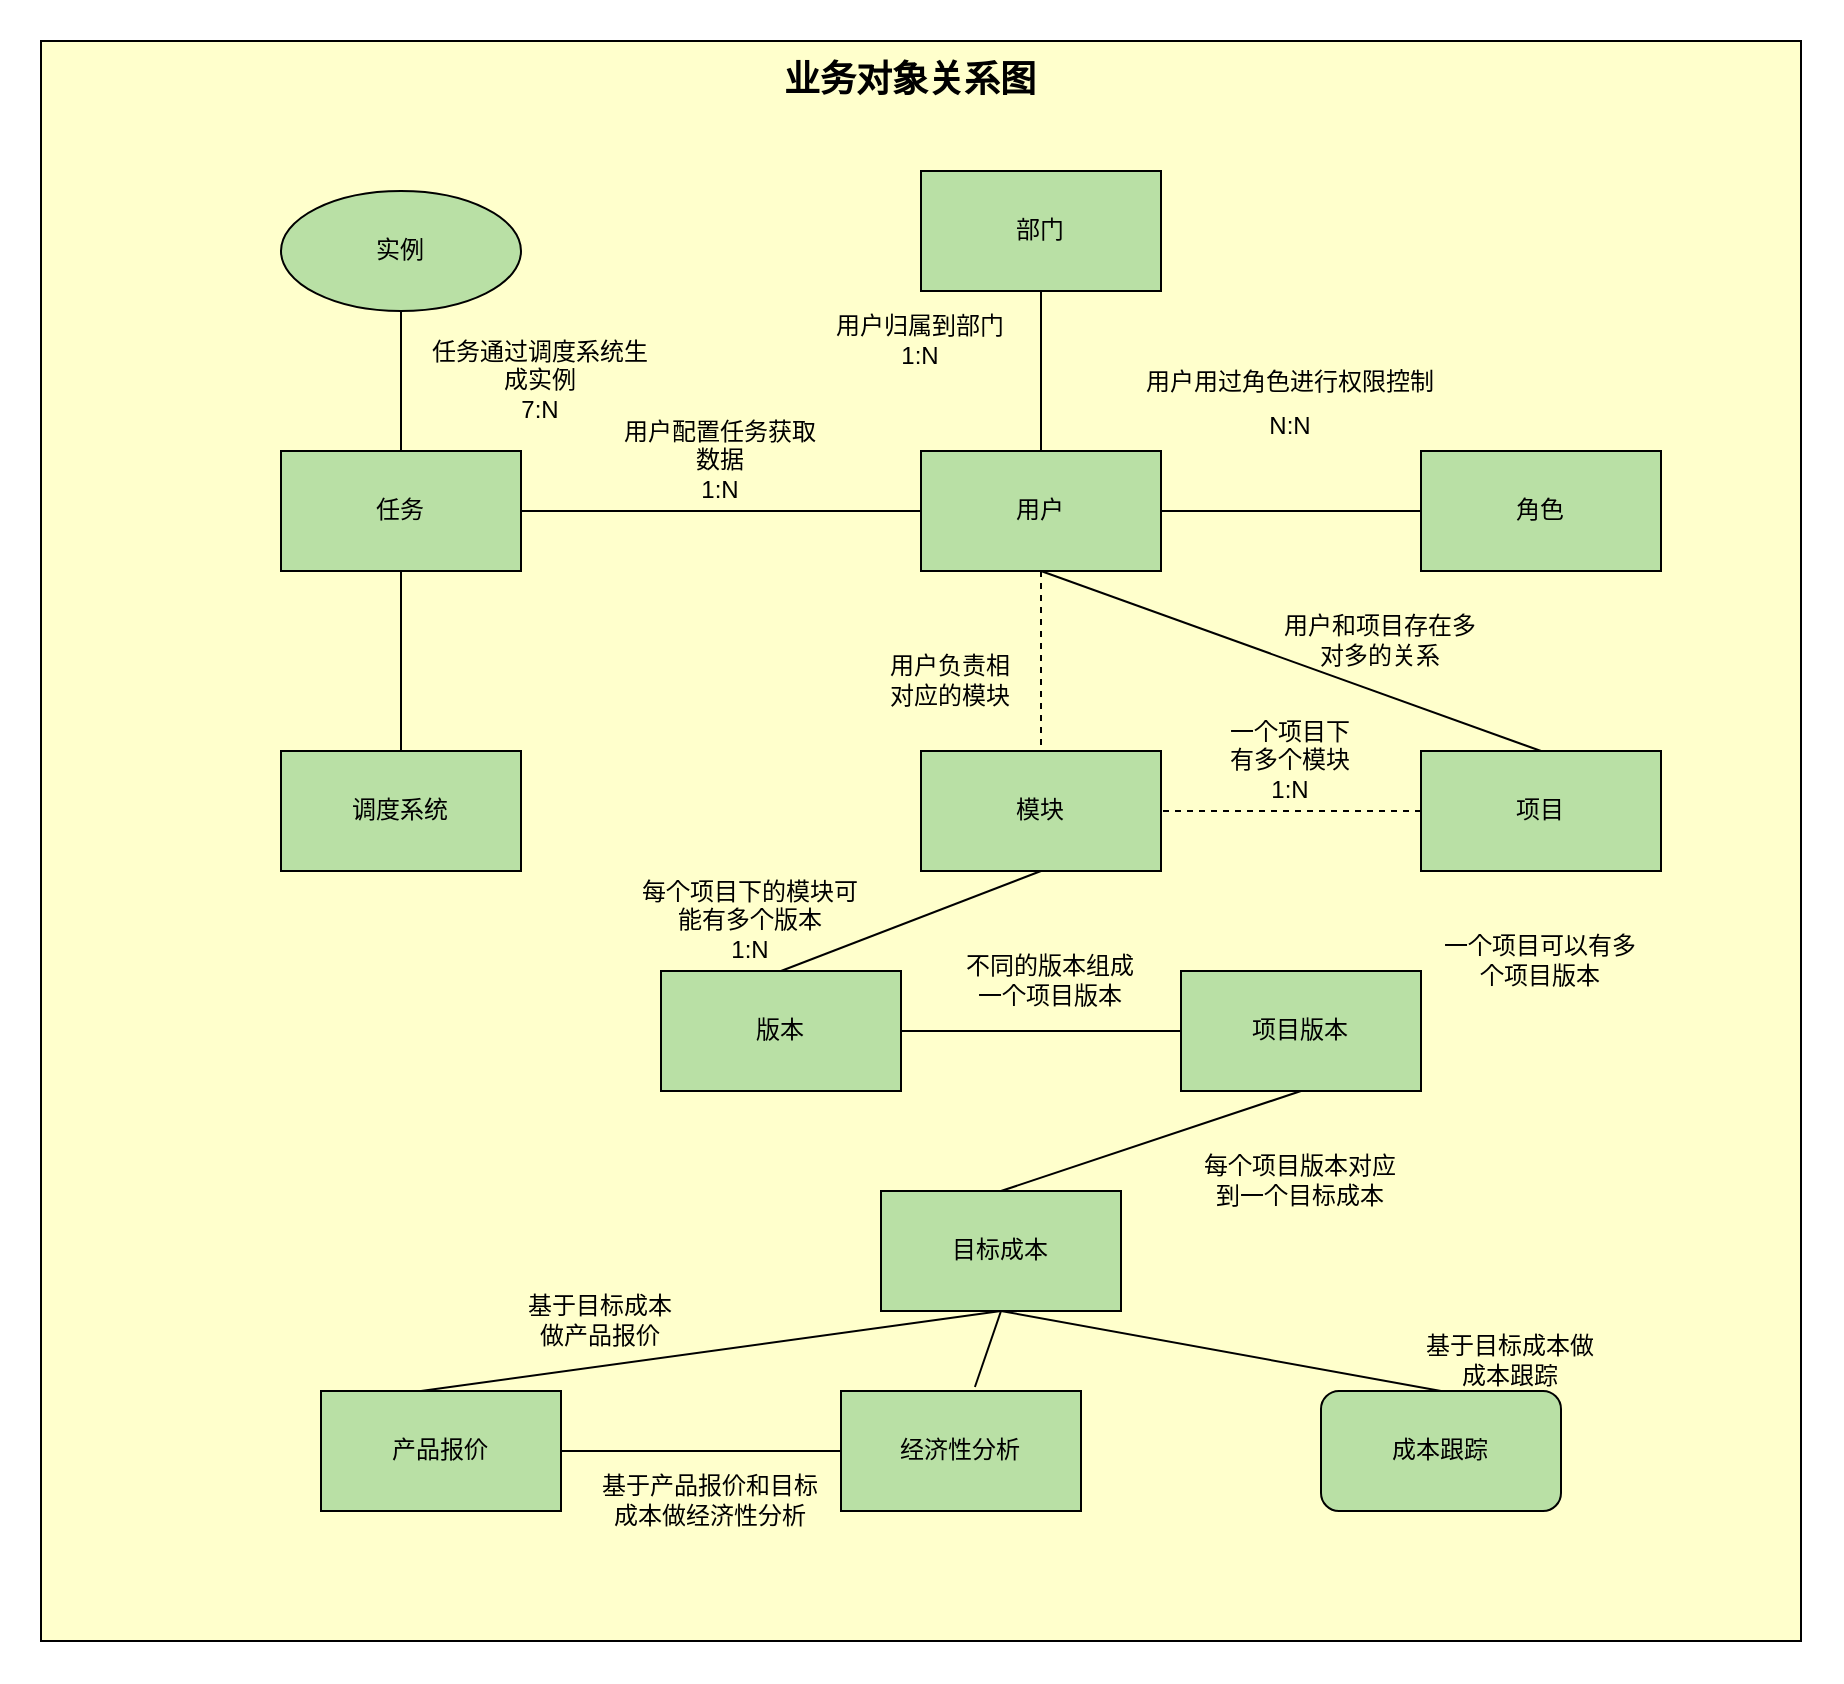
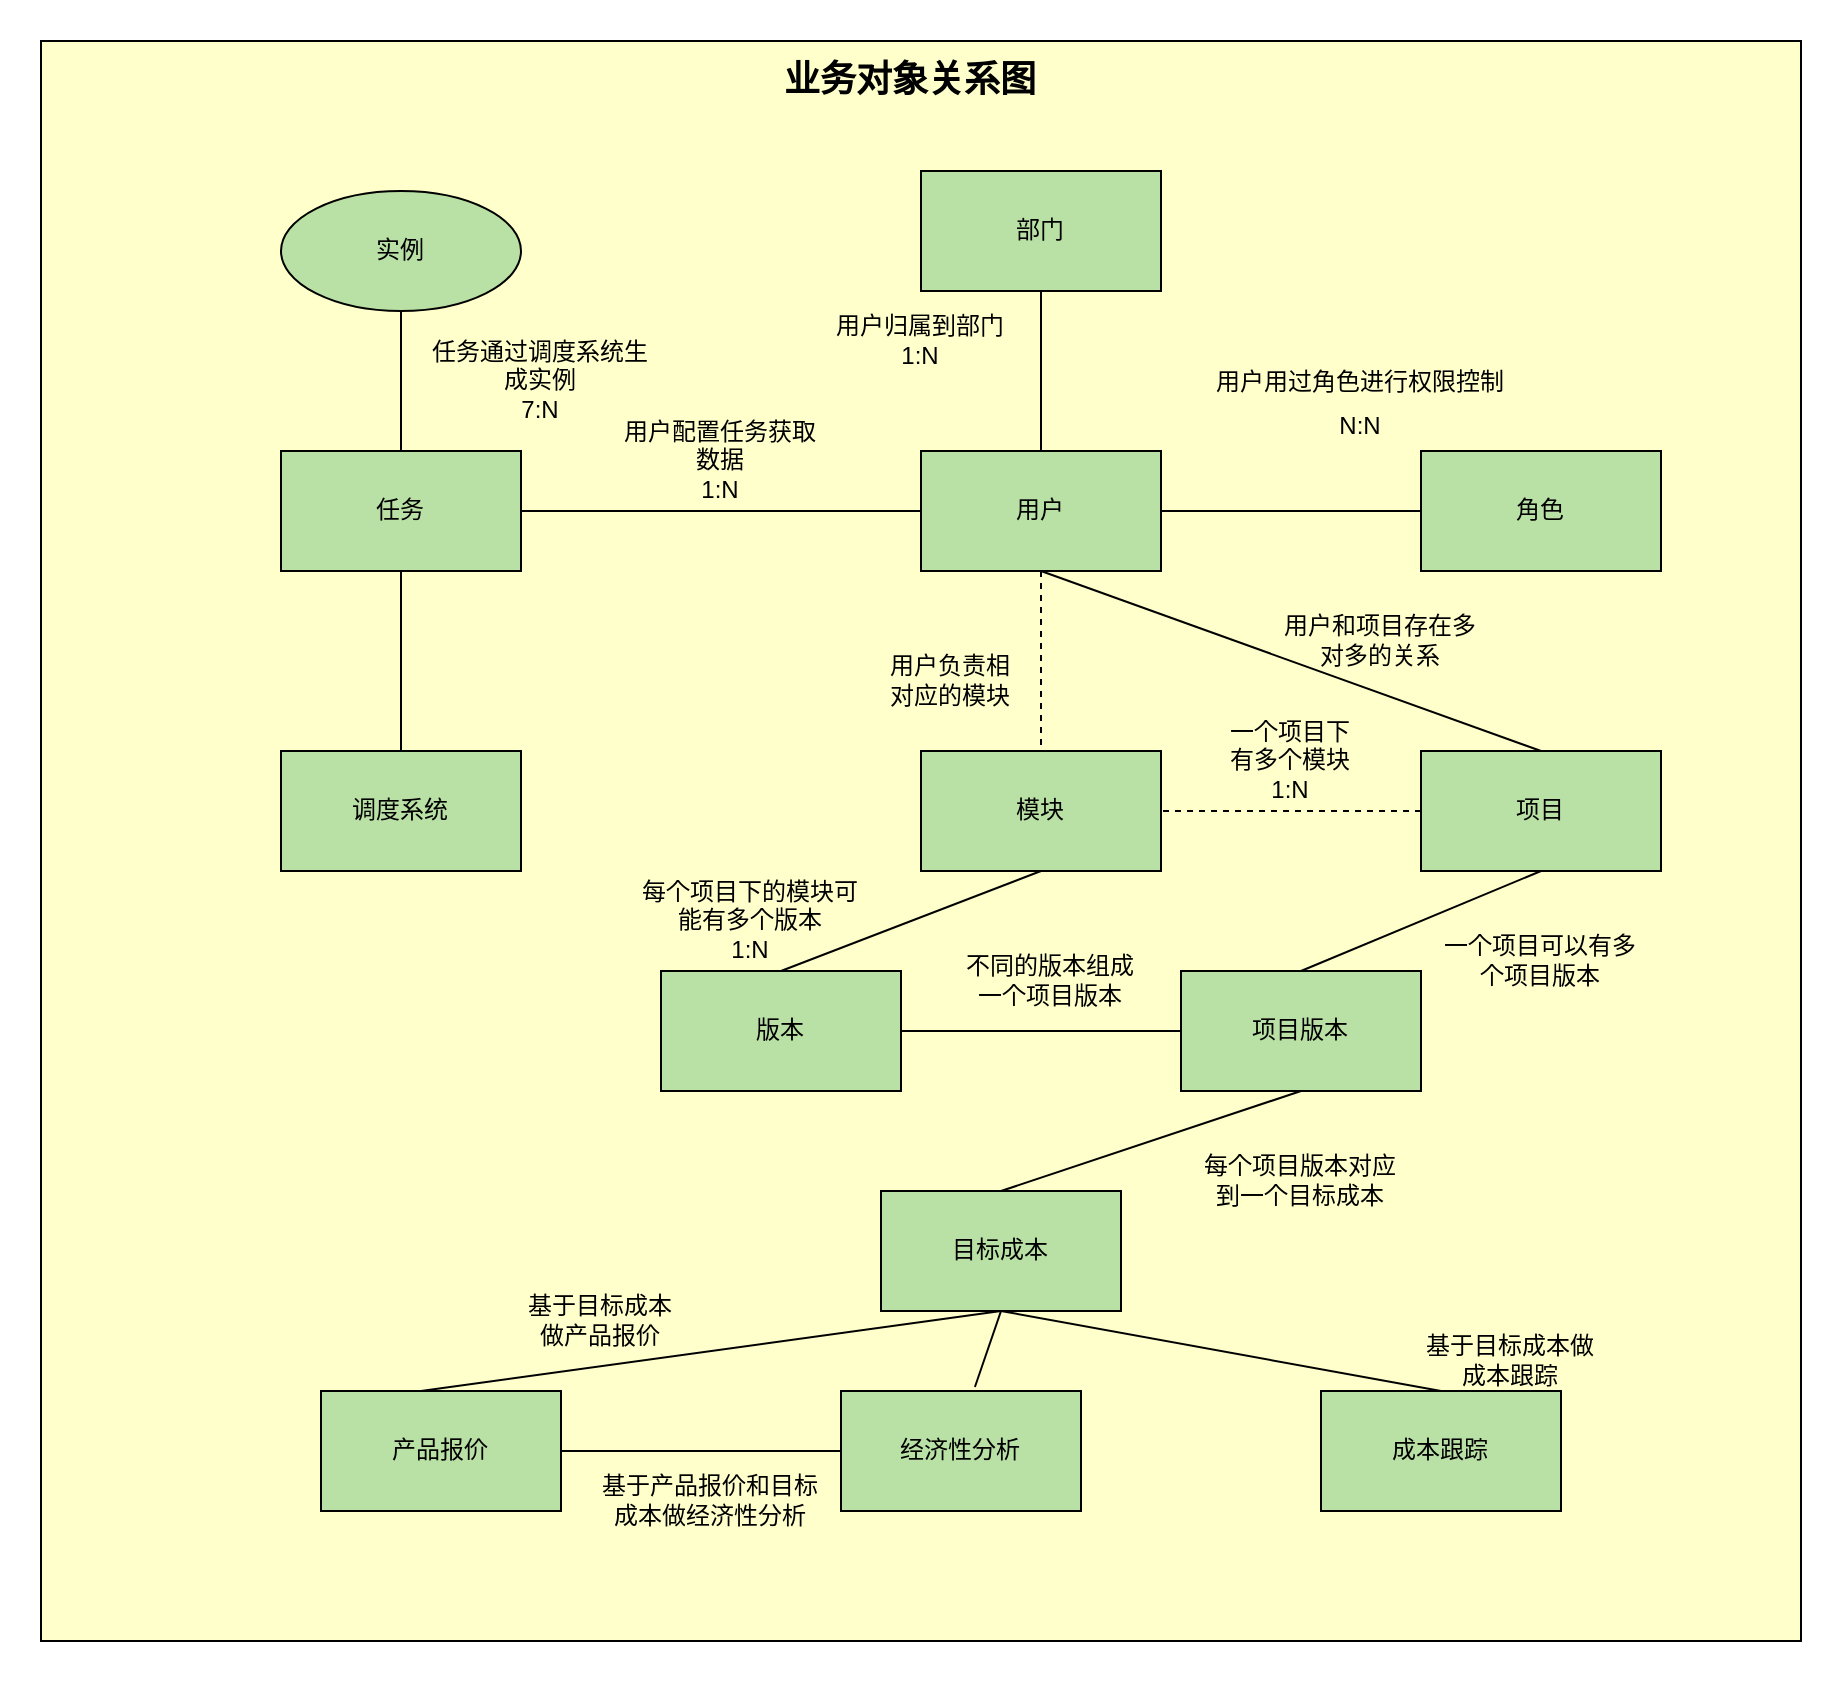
  <mxCell id="0" />
  <mxCell id="1" parent="0" />
  <mxCell id="2" value="" style="rounded=0;whiteSpace=wrap;html=1;fontSize=18;fillColor=#FFFFCC;" vertex="1" parent="1"><mxGeometry x="20" y="20" width="880" height="800" as="geometry" /></mxCell>
  <mxCell id="3" value="部门" style="rounded=0;whiteSpace=wrap;html=1;fillColor=#B9E0A5;" vertex="1" parent="1"><mxGeometry x="460" y="85" width="120" height="60" as="geometry" /></mxCell>
  <mxCell id="4" style="edgeStyle=none;rounded=0;orthogonalLoop=1;jettySize=auto;html=1;exitX=1;exitY=0.5;exitDx=0;exitDy=0;endArrow=none;endFill=0;" edge="1" parent="1" source="6" target="10"><mxGeometry relative="1" as="geometry" /></mxCell>
  <mxCell id="5" style="edgeStyle=none;rounded=0;orthogonalLoop=1;jettySize=auto;html=1;exitX=0.5;exitY=1;exitDx=0;exitDy=0;entryX=0.5;entryY=0;entryDx=0;entryDy=0;endArrow=none;endFill=0;dashed=1;" edge="1" parent="1" source="6" target="12"><mxGeometry relative="1" as="geometry" /></mxCell>
  <mxCell id="6" value="用户" style="rounded=0;whiteSpace=wrap;html=1;fillColor=#B9E0A5;" vertex="1" parent="1"><mxGeometry x="460" y="225" width="120" height="60" as="geometry" /></mxCell>
  <mxCell id="7" style="edgeStyle=none;rounded=0;orthogonalLoop=1;jettySize=auto;html=1;exitX=0;exitY=0.5;exitDx=0;exitDy=0;dashed=1;endArrow=none;endFill=0;" edge="1" parent="1" source="9" target="12"><mxGeometry relative="1" as="geometry" /></mxCell>
+ <mxCell id="8" style="edgeStyle=none;rounded=0;orthogonalLoop=1;jettySize=auto;html=1;exitX=0.5;exitY=1;exitDx=0;exitDy=0;entryX=0.5;entryY=0;entryDx=0;entryDy=0;endArrow=none;endFill=0;" edge="1" parent="1" source="9" target="28"><mxGeometry relative="1" as="geometry" /></mxCell>
  <mxCell id="9" value="项目" style="rounded=0;whiteSpace=wrap;html=1;fillColor=#B9E0A5;" vertex="1" parent="1"><mxGeometry x="710" y="375" width="120" height="60" as="geometry" /></mxCell>
  <mxCell id="10" value="角色" style="rounded=0;whiteSpace=wrap;html=1;fillColor=#B9E0A5;" vertex="1" parent="1"><mxGeometry x="710" y="225" width="120" height="60" as="geometry" /></mxCell>
  <mxCell id="11" style="edgeStyle=none;rounded=0;orthogonalLoop=1;jettySize=auto;html=1;exitX=0.5;exitY=1;exitDx=0;exitDy=0;entryX=0.5;entryY=0;entryDx=0;entryDy=0;endArrow=none;endFill=0;" edge="1" parent="1" source="12" target="19"><mxGeometry relative="1" as="geometry" /></mxCell>
  <mxCell id="12" value="模块" style="rounded=0;whiteSpace=wrap;html=1;fillColor=#B9E0A5;" vertex="1" parent="1"><mxGeometry x="460" y="375" width="120" height="60" as="geometry" /></mxCell>
  <mxCell id="13" value="调度系统" style="rounded=0;whiteSpace=wrap;html=1;fillColor=#B9E0A5;" vertex="1" parent="1"><mxGeometry x="140" y="375" width="120" height="60" as="geometry" /></mxCell>
  <mxCell id="14" style="edgeStyle=none;rounded=0;orthogonalLoop=1;jettySize=auto;html=1;exitX=0.5;exitY=1;exitDx=0;exitDy=0;endArrow=none;endFill=0;" edge="1" parent="1" source="15" target="13"><mxGeometry relative="1" as="geometry" /></mxCell>
  <mxCell id="15" value="任务" style="rounded=0;whiteSpace=wrap;html=1;fillColor=#B9E0A5;" vertex="1" parent="1"><mxGeometry x="140" y="225" width="120" height="60" as="geometry" /></mxCell>
  <mxCell id="16" value="" style="endArrow=none;html=1;rounded=0;entryX=0.5;entryY=1;entryDx=0;entryDy=0;exitX=0.5;exitY=0;exitDx=0;exitDy=0;" edge="1" parent="1" source="6" target="3"><mxGeometry width="50" height="50" relative="1" as="geometry"><mxPoint x="750" y="205" as="sourcePoint" /><mxPoint x="800" y="155" as="targetPoint" /></mxGeometry></mxCell>
  <mxCell id="17" value="" style="endArrow=none;html=1;rounded=0;entryX=0.5;entryY=1;entryDx=0;entryDy=0;exitX=0.5;exitY=0;exitDx=0;exitDy=0;" edge="1" parent="1" source="9" target="6"><mxGeometry width="50" height="50" relative="1" as="geometry"><mxPoint x="760" y="335" as="sourcePoint" /><mxPoint x="810" y="285" as="targetPoint" /></mxGeometry></mxCell>
  <mxCell id="18" style="edgeStyle=none;rounded=0;orthogonalLoop=1;jettySize=auto;html=1;exitX=1;exitY=0.5;exitDx=0;exitDy=0;entryX=0;entryY=0.5;entryDx=0;entryDy=0;endArrow=none;endFill=0;" edge="1" parent="1" source="19" target="28"><mxGeometry relative="1" as="geometry" /></mxCell>
  <mxCell id="19" value="版本" style="rounded=0;whiteSpace=wrap;html=1;fillColor=#B9E0A5;" vertex="1" parent="1"><mxGeometry x="330" y="485" width="120" height="60" as="geometry" /></mxCell>
  <mxCell id="20" style="edgeStyle=none;rounded=0;orthogonalLoop=1;jettySize=auto;html=1;exitX=0.5;exitY=1;exitDx=0;exitDy=0;endArrow=none;endFill=0;" edge="1" parent="1" source="23"><mxGeometry relative="1" as="geometry"><mxPoint x="210" y="695" as="targetPoint" /></mxGeometry></mxCell>
  <mxCell id="21" style="edgeStyle=none;rounded=0;orthogonalLoop=1;jettySize=auto;html=1;exitX=0.5;exitY=1;exitDx=0;exitDy=0;entryX=0.558;entryY=-0.033;entryDx=0;entryDy=0;entryPerimeter=0;endArrow=none;endFill=0;" edge="1" parent="1" source="23" target="25"><mxGeometry relative="1" as="geometry" /></mxCell>
  <mxCell id="22" style="edgeStyle=none;rounded=0;orthogonalLoop=1;jettySize=auto;html=1;exitX=0.5;exitY=1;exitDx=0;exitDy=0;entryX=0.5;entryY=0;entryDx=0;entryDy=0;endArrow=none;endFill=0;" edge="1" parent="1" source="23" target="26"><mxGeometry relative="1" as="geometry" /></mxCell>
  <mxCell id="23" value="目标成本" style="rounded=0;whiteSpace=wrap;html=1;fillColor=#B9E0A5;" vertex="1" parent="1"><mxGeometry x="440" y="595" width="120" height="60" as="geometry" /></mxCell>
  <mxCell id="24" value="产品报价" style="rounded=0;whiteSpace=wrap;html=1;fillColor=#B9E0A5;" vertex="1" parent="1"><mxGeometry x="160" y="695" width="120" height="60" as="geometry" /></mxCell>
  <mxCell id="25" value="经济性分析" style="rounded=0;whiteSpace=wrap;html=1;fillColor=#B9E0A5;" vertex="1" parent="1"><mxGeometry x="420" y="695" width="120" height="60" as="geometry" /></mxCell>
- <mxCell id="26" value="成本跟踪" style="whiteSpace=wrap;html=1;fillColor=#B9E0A5;rounded=1;" vertex="1" parent="1"><mxGeometry x="660" y="695" width="120" height="60" as="geometry" /></mxCell>
+ <mxCell id="26" value="成本跟踪" style="rounded=0;whiteSpace=wrap;html=1;fillColor=#B9E0A5;" vertex="1" parent="1"><mxGeometry x="660" y="695" width="120" height="60" as="geometry" /></mxCell>
  <mxCell id="27" style="edgeStyle=none;rounded=0;orthogonalLoop=1;jettySize=auto;html=1;exitX=0.5;exitY=1;exitDx=0;exitDy=0;entryX=0.5;entryY=0;entryDx=0;entryDy=0;endArrow=none;endFill=0;" edge="1" parent="1" source="28" target="23"><mxGeometry relative="1" as="geometry" /></mxCell>
  <mxCell id="28" value="项目版本" style="rounded=0;whiteSpace=wrap;html=1;fillColor=#B9E0A5;" vertex="1" parent="1"><mxGeometry x="590" y="485" width="120" height="60" as="geometry" /></mxCell>
  <mxCell id="29" style="edgeStyle=none;rounded=0;orthogonalLoop=1;jettySize=auto;html=1;exitX=0.5;exitY=1;exitDx=0;exitDy=0;entryX=0.5;entryY=0;entryDx=0;entryDy=0;endArrow=none;endFill=0;" edge="1" parent="1" source="30" target="15"><mxGeometry relative="1" as="geometry" /></mxCell>
  <mxCell id="30" value="实例" style="ellipse;whiteSpace=wrap;html=1;fillColor=#B9E0A5;" vertex="1" parent="1"><mxGeometry x="140" y="95" width="120" height="60" as="geometry" /></mxCell>
  <mxCell id="31" value="用户归属到部门&lt;br&gt;1:N" style="text;html=1;strokeColor=none;fillColor=none;align=center;verticalAlign=middle;whiteSpace=wrap;rounded=0;" vertex="1" parent="1"><mxGeometry x="390" y="155" width="140" height="30" as="geometry" /></mxCell>
  <mxCell id="32" value="&lt;font style=&quot;font-size: 18px;&quot;&gt;&lt;b&gt;业务对象关系图&lt;/b&gt;&lt;/font&gt;" style="text;html=1;strokeColor=none;fillColor=none;align=center;verticalAlign=middle;whiteSpace=wrap;rounded=0;" vertex="1" parent="1"><mxGeometry x="320" y="25" width="270" height="30" as="geometry" /></mxCell>
- <mxCell id="33" value="&lt;font style=&quot;font-size: 12px;&quot;&gt;用户用过角色进行权限控制&lt;br&gt;N:N&lt;br&gt;&lt;/font&gt;" style="text;html=1;strokeColor=none;fillColor=none;align=center;verticalAlign=middle;whiteSpace=wrap;rounded=0;fontSize=18;" vertex="1" parent="1"><mxGeometry x="570" y="185" width="150" height="30" as="geometry" /></mxCell>
+ <mxCell id="33" value="&lt;font style=&quot;font-size: 12px;&quot;&gt;用户用过角色进行权限控制&lt;br&gt;N:N&lt;br&gt;&lt;/font&gt;" style="text;html=1;strokeColor=none;fillColor=none;align=center;verticalAlign=middle;whiteSpace=wrap;rounded=0;fontSize=18;" vertex="1" parent="1"><mxGeometry x="605" y="185" width="150" height="30" as="geometry" /></mxCell>
  <mxCell id="34" value="用户和项目存在多对多的关系" style="text;html=1;strokeColor=none;fillColor=none;align=center;verticalAlign=middle;whiteSpace=wrap;rounded=0;fontSize=12;" vertex="1" parent="1"><mxGeometry x="640" y="305" width="100" height="30" as="geometry" /></mxCell>
  <mxCell id="35" value="" style="endArrow=none;html=1;rounded=0;fontSize=12;entryX=0;entryY=0.5;entryDx=0;entryDy=0;exitX=1;exitY=0.5;exitDx=0;exitDy=0;" edge="1" parent="1" source="15" target="6"><mxGeometry width="50" height="50" relative="1" as="geometry"><mxPoint x="510" y="365" as="sourcePoint" /><mxPoint x="560" y="315" as="targetPoint" /></mxGeometry></mxCell>
  <mxCell id="36" value="用户配置任务获取数据&lt;br&gt;1:N" style="text;html=1;strokeColor=none;fillColor=none;align=center;verticalAlign=middle;whiteSpace=wrap;rounded=0;fontSize=12;" vertex="1" parent="1"><mxGeometry x="310" y="215" width="100" height="30" as="geometry" /></mxCell>
  <mxCell id="37" value="任务通过调度系统生成实例&lt;br&gt;7:N" style="text;html=1;strokeColor=none;fillColor=none;align=center;verticalAlign=middle;whiteSpace=wrap;rounded=0;fontSize=12;" vertex="1" parent="1"><mxGeometry x="210" y="175" width="120" height="30" as="geometry" /></mxCell>
  <mxCell id="38" value="用户负责相对应的模块" style="text;html=1;strokeColor=none;fillColor=none;align=center;verticalAlign=middle;whiteSpace=wrap;rounded=0;fontSize=12;" vertex="1" parent="1"><mxGeometry x="440" y="325" width="70" height="30" as="geometry" /></mxCell>
  <mxCell id="39" value="一个项目下有多个模块&lt;br&gt;1:N" style="text;html=1;strokeColor=none;fillColor=none;align=center;verticalAlign=middle;whiteSpace=wrap;rounded=0;fontSize=12;" vertex="1" parent="1"><mxGeometry x="610" y="365" width="70" height="30" as="geometry" /></mxCell>
  <mxCell id="40" value="每个项目下的模块可能有多个版本&lt;br&gt;1:N" style="text;html=1;strokeColor=none;fillColor=none;align=center;verticalAlign=middle;whiteSpace=wrap;rounded=0;fontSize=12;" vertex="1" parent="1"><mxGeometry x="320" y="445" width="110" height="30" as="geometry" /></mxCell>
  <mxCell id="41" value="不同的版本组成一个项目版本" style="text;html=1;strokeColor=none;fillColor=none;align=center;verticalAlign=middle;whiteSpace=wrap;rounded=0;fontSize=12;" vertex="1" parent="1"><mxGeometry x="480" y="475" width="90" height="30" as="geometry" /></mxCell>
  <mxCell id="42" value="一个项目可以有多个项目版本" style="text;html=1;strokeColor=none;fillColor=none;align=center;verticalAlign=middle;whiteSpace=wrap;rounded=0;fontSize=12;" vertex="1" parent="1"><mxGeometry x="720" y="465" width="100" height="30" as="geometry" /></mxCell>
  <mxCell id="43" value="每个项目版本对应到一个目标成本" style="text;html=1;strokeColor=none;fillColor=none;align=center;verticalAlign=middle;whiteSpace=wrap;rounded=0;fontSize=12;" vertex="1" parent="1"><mxGeometry x="600" y="575" width="100" height="30" as="geometry" /></mxCell>
  <mxCell id="44" value="基于目标成本做产品报价" style="text;html=1;strokeColor=none;fillColor=none;align=center;verticalAlign=middle;whiteSpace=wrap;rounded=0;fontSize=12;" vertex="1" parent="1"><mxGeometry x="260" y="645" width="80" height="30" as="geometry" /></mxCell>
  <mxCell id="45" value="基于目标成本做成本跟踪" style="text;html=1;strokeColor=none;fillColor=none;align=center;verticalAlign=middle;whiteSpace=wrap;rounded=0;fontSize=12;" vertex="1" parent="1"><mxGeometry x="710" y="665" width="90" height="30" as="geometry" /></mxCell>
  <mxCell id="46" value="基于产品报价和目标成本做经济性分析" style="text;html=1;strokeColor=none;fillColor=none;align=center;verticalAlign=middle;whiteSpace=wrap;rounded=0;fontSize=12;" vertex="1" parent="1"><mxGeometry x="300" y="735" width="110" height="30" as="geometry" /></mxCell>
  <mxCell id="47" value="" style="endArrow=none;html=1;rounded=0;fontSize=12;entryX=1;entryY=0.5;entryDx=0;entryDy=0;exitX=0;exitY=0.5;exitDx=0;exitDy=0;" edge="1" parent="1" source="25" target="24"><mxGeometry width="50" height="50" relative="1" as="geometry"><mxPoint x="470" y="615" as="sourcePoint" /><mxPoint x="520" y="565" as="targetPoint" /></mxGeometry></mxCell>
